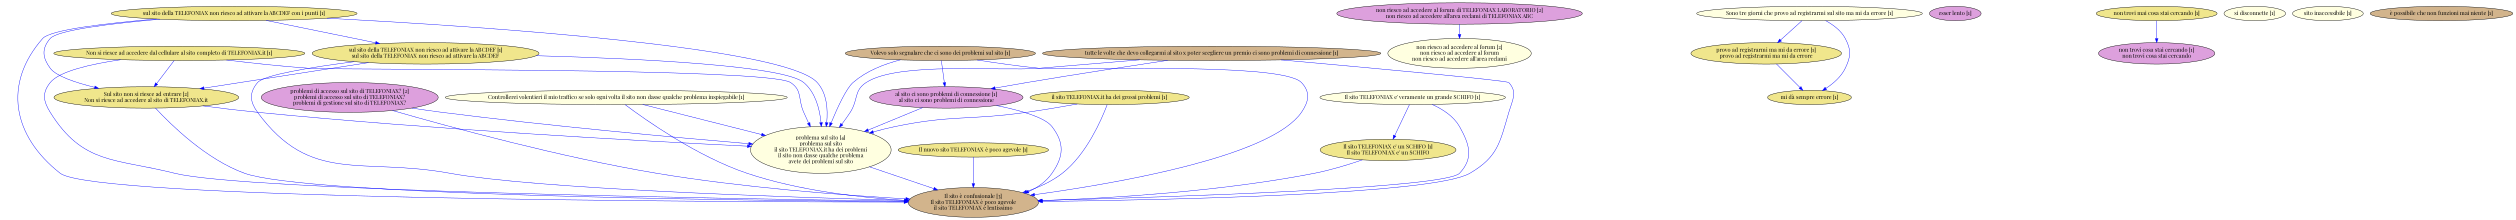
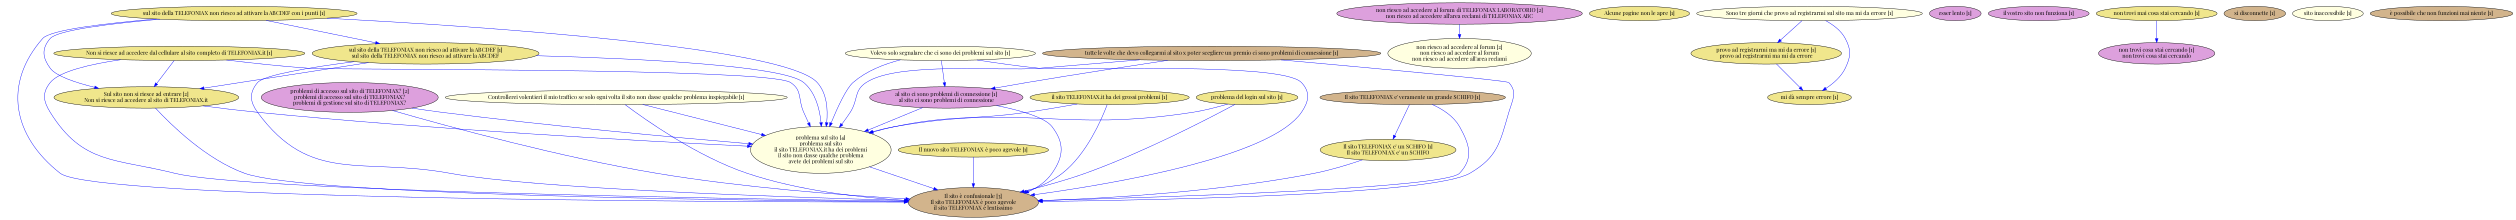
  digraph {
    fontname="Playfair Display"
    node [fillcolor=khaki fontname="Playfair Display" style=filled]
    edge [color=blue fontname="Playfair Display"]
    "problema sul sito [4]\nproblema sul sito\nil sito TELEFONIAX.it ha dei problemi\nil sito non dasse qualche problema\navete dei problemi sul sito" [fillcolor=lightyellow]
    "Il sito è confusionale [3]\nIl sito TELEFONIAX è poco agevole\nil sito TELEFONIAX è lentissimo" [fillcolor=tan]
    "problemi di accesso sul sito di TELEFONIAX? [2]\nproblemi di accesso sul sito di TELEFONIAX?\nproblemi di gestione sul sito di TELEFONIAX?" [fillcolor=plum]
    "Sul sito non si riesce ad entrare [2]\nNon si riesce ad accedere al sito di TELEFONIAX.it"
    "non riesco ad accedere al forum di TELEFONIAX LABORATORIO [2]\nnon riesco ad accedere all'area reclami di TELEFONIAX ABC" [fillcolor=plum]
    "non riesco ad accedere al forum [2]\nnon riesco ad accedere al forum\nnon riesco ad accedere all'area reclami" [fillcolor=lightyellow]
+   "Alcune pagine non le apre [1]"
    "Controllerei volentieri il mio traffico se solo ogni volta il sito non dasse qualche problema inspiegabile [1]" [fillcolor=lightyellow]
    "Il nuovo sito TELEFONIAX è poco agevole [1]"
    "Il sito TELEFONIAX e' un SCHIFO [1]\nIl sito TELEFONIAX e' un SCHIFO"
-   "Il sito TELEFONIAX e' veramente un grande SCHIFO [1]" [fillcolor=lightyellow]
+   "Il sito TELEFONIAX e' veramente un grande SCHIFO [1]" [fillcolor=tan]
    "Non si riesce ad accedere dal cellulare al sito completo di TELEFONIAX.it [1]"
    "provo ad registrarmi ma mi da errore [1]\nprovo ad registrarmi ma mi da errore"
    "mi dà sempre errore [1]"
    "Sono tre giorni che provo ad registrarmi sul sito ma mi da errore [1]" [fillcolor=lightyellow]
-   "Volevo solo segnalare che ci sono dei problemi sul sito [1]" [fillcolor=tan]
+   "Volevo solo segnalare che ci sono dei problemi sul sito [1]" [fillcolor=lightyellow]
    "al sito ci sono problemi di connessione [1]\nal sito ci sono problemi di connessione" [fillcolor=plum]
    "esser lento [1]" [fillcolor=plum]
    "il sito TELEFONIAX.it ha dei grossi problemi [1]"
+   "il vostro sito non funziona [1]" [fillcolor=plum]
    "non trovi cosa stai cercando [1]\nnon trovi cosa stai cercando" [fillcolor=plum]
    "non trovi mai cosa stai cercando [1]"
-   "si disconnette [1]" [fillcolor=lightyellow]
+   "problema del login sul sito [1]"
+   "si disconnette [1]" [fillcolor=tan]
    "sito inaccessibile [1]" [fillcolor=lightyellow]
    "sul sito della TELEFONIAX non riesco ad attivare la ABCDEF [1]\nsul sito della TELEFONIAX non riesco ad attivare la ABCDEF"
    "sul sito della TELEFONIAX non riesco ad attivare la ABCDEF con i punti [1]"
    "tutte le volte che devo collegarmi al sito x poter scegliere un premio ci sono problemi di connessione [1]" [fillcolor=tan]
    "è possibile che non funzioni mai niente [1]" [fillcolor=tan]
    "problema sul sito [4]\nproblema sul sito\nil sito TELEFONIAX.it ha dei problemi\nil sito non dasse qualche problema\navete dei problemi sul sito" -> "Il sito è confusionale [3]\nIl sito TELEFONIAX è poco agevole\nil sito TELEFONIAX è lentissimo"
    "problemi di accesso sul sito di TELEFONIAX? [2]\nproblemi di accesso sul sito di TELEFONIAX?\nproblemi di gestione sul sito di TELEFONIAX?" -> "problema sul sito [4]\nproblema sul sito\nil sito TELEFONIAX.it ha dei problemi\nil sito non dasse qualche problema\navete dei problemi sul sito"
    "problemi di accesso sul sito di TELEFONIAX? [2]\nproblemi di accesso sul sito di TELEFONIAX?\nproblemi di gestione sul sito di TELEFONIAX?" -> "Il sito è confusionale [3]\nIl sito TELEFONIAX è poco agevole\nil sito TELEFONIAX è lentissimo"
    "Sul sito non si riesce ad entrare [2]\nNon si riesce ad accedere al sito di TELEFONIAX.it" -> "problema sul sito [4]\nproblema sul sito\nil sito TELEFONIAX.it ha dei problemi\nil sito non dasse qualche problema\navete dei problemi sul sito"
    "Sul sito non si riesce ad entrare [2]\nNon si riesce ad accedere al sito di TELEFONIAX.it" -> "Il sito è confusionale [3]\nIl sito TELEFONIAX è poco agevole\nil sito TELEFONIAX è lentissimo"
    "non riesco ad accedere al forum di TELEFONIAX LABORATORIO [2]\nnon riesco ad accedere all'area reclami di TELEFONIAX ABC" -> "non riesco ad accedere al forum [2]\nnon riesco ad accedere al forum\nnon riesco ad accedere all'area reclami"
    "Controllerei volentieri il mio traffico se solo ogni volta il sito non dasse qualche problema inspiegabile [1]" -> "problema sul sito [4]\nproblema sul sito\nil sito TELEFONIAX.it ha dei problemi\nil sito non dasse qualche problema\navete dei problemi sul sito"
    "Controllerei volentieri il mio traffico se solo ogni volta il sito non dasse qualche problema inspiegabile [1]" -> "Il sito è confusionale [3]\nIl sito TELEFONIAX è poco agevole\nil sito TELEFONIAX è lentissimo"
    "Il nuovo sito TELEFONIAX è poco agevole [1]" -> "Il sito è confusionale [3]\nIl sito TELEFONIAX è poco agevole\nil sito TELEFONIAX è lentissimo"
    "Il sito TELEFONIAX e' un SCHIFO [1]\nIl sito TELEFONIAX e' un SCHIFO" -> "Il sito è confusionale [3]\nIl sito TELEFONIAX è poco agevole\nil sito TELEFONIAX è lentissimo"
    "Il sito TELEFONIAX e' veramente un grande SCHIFO [1]" -> "Il sito è confusionale [3]\nIl sito TELEFONIAX è poco agevole\nil sito TELEFONIAX è lentissimo"
    "Il sito TELEFONIAX e' veramente un grande SCHIFO [1]" -> "Il sito TELEFONIAX e' un SCHIFO [1]\nIl sito TELEFONIAX e' un SCHIFO"
    "Non si riesce ad accedere dal cellulare al sito completo di TELEFONIAX.it [1]" -> "problema sul sito [4]\nproblema sul sito\nil sito TELEFONIAX.it ha dei problemi\nil sito non dasse qualche problema\navete dei problemi sul sito"
    "Non si riesce ad accedere dal cellulare al sito completo di TELEFONIAX.it [1]" -> "Il sito è confusionale [3]\nIl sito TELEFONIAX è poco agevole\nil sito TELEFONIAX è lentissimo"
    "Non si riesce ad accedere dal cellulare al sito completo di TELEFONIAX.it [1]" -> "Sul sito non si riesce ad entrare [2]\nNon si riesce ad accedere al sito di TELEFONIAX.it"
    "provo ad registrarmi ma mi da errore [1]\nprovo ad registrarmi ma mi da errore" -> "mi dà sempre errore [1]"
    "Sono tre giorni che provo ad registrarmi sul sito ma mi da errore [1]" -> "provo ad registrarmi ma mi da errore [1]\nprovo ad registrarmi ma mi da errore"
    "Sono tre giorni che provo ad registrarmi sul sito ma mi da errore [1]" -> "mi dà sempre errore [1]"
    "Volevo solo segnalare che ci sono dei problemi sul sito [1]" -> "problema sul sito [4]\nproblema sul sito\nil sito TELEFONIAX.it ha dei problemi\nil sito non dasse qualche problema\navete dei problemi sul sito"
    "Volevo solo segnalare che ci sono dei problemi sul sito [1]" -> "Il sito è confusionale [3]\nIl sito TELEFONIAX è poco agevole\nil sito TELEFONIAX è lentissimo"
    "Volevo solo segnalare che ci sono dei problemi sul sito [1]" -> "al sito ci sono problemi di connessione [1]\nal sito ci sono problemi di connessione"
    "al sito ci sono problemi di connessione [1]\nal sito ci sono problemi di connessione" -> "problema sul sito [4]\nproblema sul sito\nil sito TELEFONIAX.it ha dei problemi\nil sito non dasse qualche problema\navete dei problemi sul sito"
    "al sito ci sono problemi di connessione [1]\nal sito ci sono problemi di connessione" -> "Il sito è confusionale [3]\nIl sito TELEFONIAX è poco agevole\nil sito TELEFONIAX è lentissimo"
    "il sito TELEFONIAX.it ha dei grossi problemi [1]" -> "problema sul sito [4]\nproblema sul sito\nil sito TELEFONIAX.it ha dei problemi\nil sito non dasse qualche problema\navete dei problemi sul sito"
    "il sito TELEFONIAX.it ha dei grossi problemi [1]" -> "Il sito è confusionale [3]\nIl sito TELEFONIAX è poco agevole\nil sito TELEFONIAX è lentissimo"
    "non trovi mai cosa stai cercando [1]" -> "non trovi cosa stai cercando [1]\nnon trovi cosa stai cercando"
+   "problema del login sul sito [1]" -> "problema sul sito [4]\nproblema sul sito\nil sito TELEFONIAX.it ha dei problemi\nil sito non dasse qualche problema\navete dei problemi sul sito"
+   "problema del login sul sito [1]" -> "Il sito è confusionale [3]\nIl sito TELEFONIAX è poco agevole\nil sito TELEFONIAX è lentissimo"
    "sul sito della TELEFONIAX non riesco ad attivare la ABCDEF [1]\nsul sito della TELEFONIAX non riesco ad attivare la ABCDEF" -> "problema sul sito [4]\nproblema sul sito\nil sito TELEFONIAX.it ha dei problemi\nil sito non dasse qualche problema\navete dei problemi sul sito"
    "sul sito della TELEFONIAX non riesco ad attivare la ABCDEF [1]\nsul sito della TELEFONIAX non riesco ad attivare la ABCDEF" -> "Il sito è confusionale [3]\nIl sito TELEFONIAX è poco agevole\nil sito TELEFONIAX è lentissimo"
    "sul sito della TELEFONIAX non riesco ad attivare la ABCDEF [1]\nsul sito della TELEFONIAX non riesco ad attivare la ABCDEF" -> "Sul sito non si riesce ad entrare [2]\nNon si riesce ad accedere al sito di TELEFONIAX.it"
    "sul sito della TELEFONIAX non riesco ad attivare la ABCDEF con i punti [1]" -> "problema sul sito [4]\nproblema sul sito\nil sito TELEFONIAX.it ha dei problemi\nil sito non dasse qualche problema\navete dei problemi sul sito"
    "sul sito della TELEFONIAX non riesco ad attivare la ABCDEF con i punti [1]" -> "Il sito è confusionale [3]\nIl sito TELEFONIAX è poco agevole\nil sito TELEFONIAX è lentissimo"
    "sul sito della TELEFONIAX non riesco ad attivare la ABCDEF con i punti [1]" -> "Sul sito non si riesce ad entrare [2]\nNon si riesce ad accedere al sito di TELEFONIAX.it"
    "sul sito della TELEFONIAX non riesco ad attivare la ABCDEF con i punti [1]" -> "sul sito della TELEFONIAX non riesco ad attivare la ABCDEF [1]\nsul sito della TELEFONIAX non riesco ad attivare la ABCDEF"
    "tutte le volte che devo collegarmi al sito x poter scegliere un premio ci sono problemi di connessione [1]" -> "problema sul sito [4]\nproblema sul sito\nil sito TELEFONIAX.it ha dei problemi\nil sito non dasse qualche problema\navete dei problemi sul sito"
    "tutte le volte che devo collegarmi al sito x poter scegliere un premio ci sono problemi di connessione [1]" -> "Il sito è confusionale [3]\nIl sito TELEFONIAX è poco agevole\nil sito TELEFONIAX è lentissimo"
    "tutte le volte che devo collegarmi al sito x poter scegliere un premio ci sono problemi di connessione [1]" -> "al sito ci sono problemi di connessione [1]\nal sito ci sono problemi di connessione"
  }
